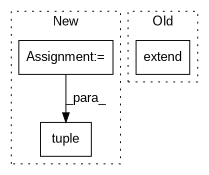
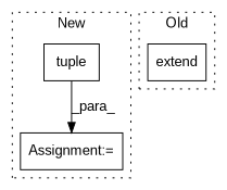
  digraph {
    fontname="Liberation Sans"
    node [a=32 shape=box fontname="Liberation Sans"]
    n1 [l="6,1" label=tuple s="5084,5097"]
    n2 [a=7 l=29 label="Assignment:=" s=5412]
    n3 [l="16,-3" label=extend s="5112,5231"]
    subgraph cluster_1 {
      label=New
      style=dotted
      n1
      n2
    }
    subgraph cluster_2 {
      label=Old
      style=dotted
      n3
    }
-   n2 -> n1 [label=_para_ fontname="Liberation Sans"]
+   n1 -> n2 [label=_para_ fontname="Liberation Sans"]
  }
